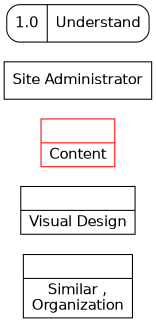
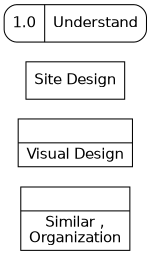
  digraph {
    rankdir=LR
    fontname="DejaVu Sans"
    node [shape=record fontname="DejaVu Sans"]
    n1 [label="<f0>  |<f1> Similar ,\nOrganization "]
    n2 [label="<f0>  |<f1> Visual Design "]
-   n3 [color=red label="<f0>  |<f1> Content "]
-   n4 [label="Site Administrator" shape=box]
+   n4 [label="Site Design" shape=box]
    n5 [label="{<f0> 1.0|<f1> Understand }" shape=Mrecord]
  }
